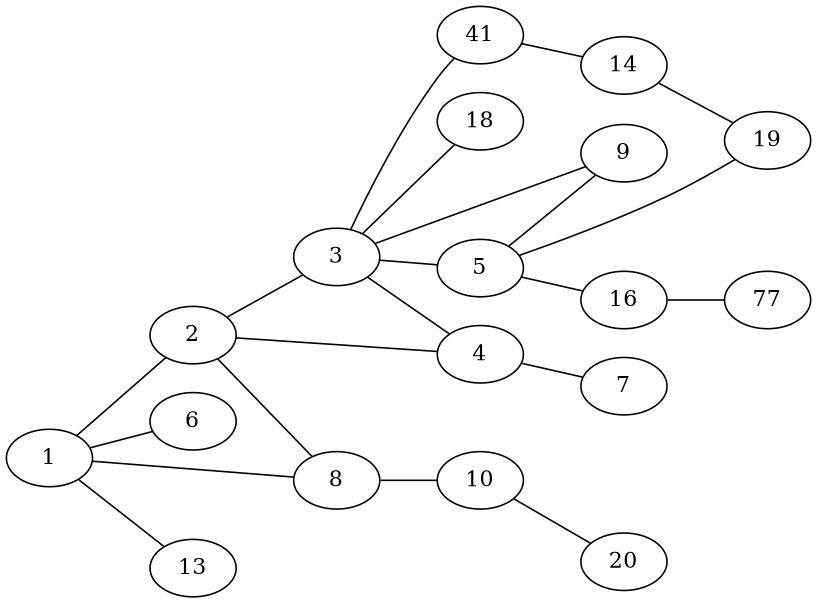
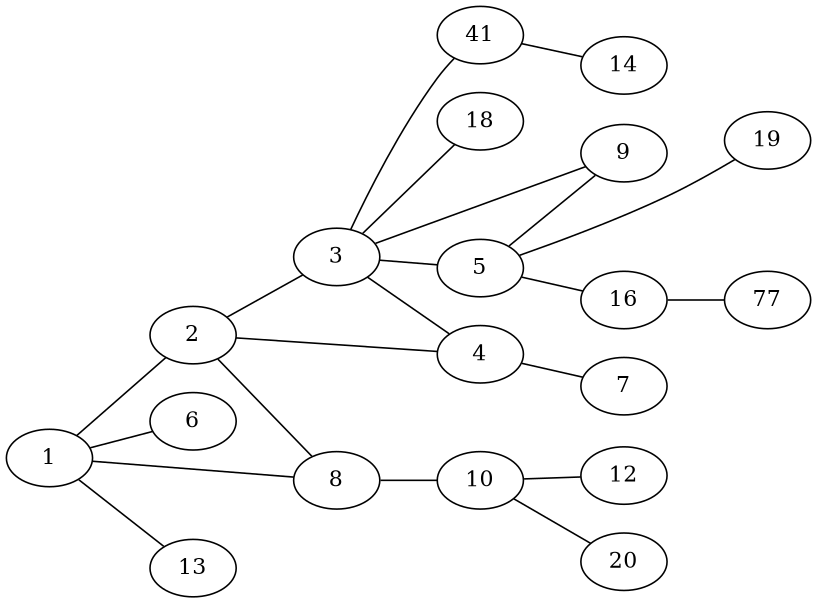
  graph {
    rankdir=LR
    1
    2
    6
    8
    13
    3
    4
    10
    5
    9
    n11 [label=41]
    18
    7
+   12
    20
    16
    19
    14
    n19 [label=77]
    1 -- 2
    1 -- 6
    1 -- 8
    1 -- 13
    2 -- 8
    2 -- 3
    2 -- 4
    8 -- 10
    3 -- 4
    3 -- 5
    3 -- 9
    3 -- n11
    3 -- 18
    4 -- 7
+   10 -- 12
    10 -- 20
    5 -- 9
    5 -- 16
    5 -- 19
    n11 -- 14
    16 -- n19
-   14 -- 19
  }
